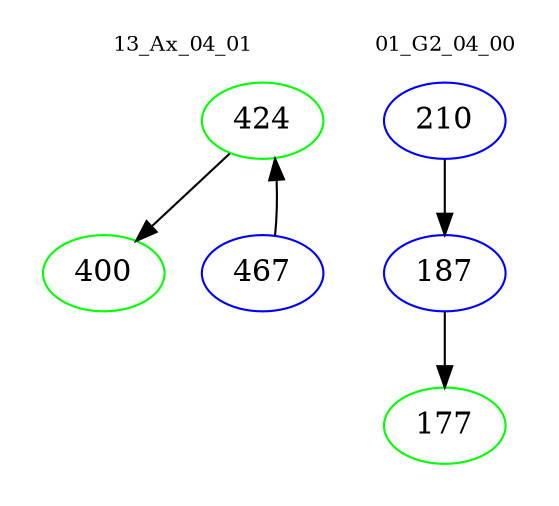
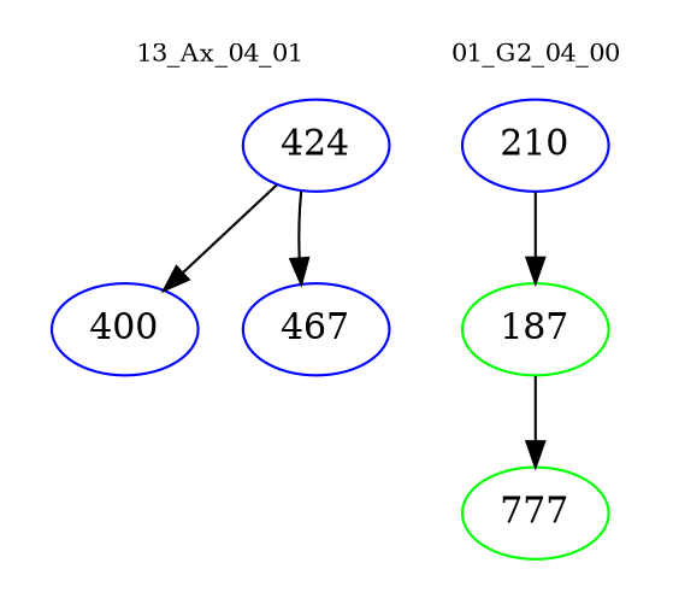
  digraph {
    fontname="DejaVu Serif"
    node [color=blue fontname="DejaVu Serif"]
    edge [color=black fontname="DejaVu Serif"]
-   n1 [color=green label=424]
-   n2 [color=green label=400]
+   n1 [label=424]
+   n2 [label=400]
    n3 [label=467]
-   n4 [label=187]
-   n5 [color=green label=177]
+   n4 [color=green label=187]
+   n5 [color=green label=777]
    n6 [label=210]
    subgraph cluster_1 {
      color=white
      fontsize=10
      label="13_Ax_04_01"
      n1
      n2
      n3
    }
    subgraph cluster_2 {
      color=white
      fontsize=10
      label="01_G2_04_00"
      n4
      n5
      n6
    }
    n1 -> n2
-   n3 -> n1
+   n1 -> n3
    n4 -> n5
    n6 -> n4
  }
